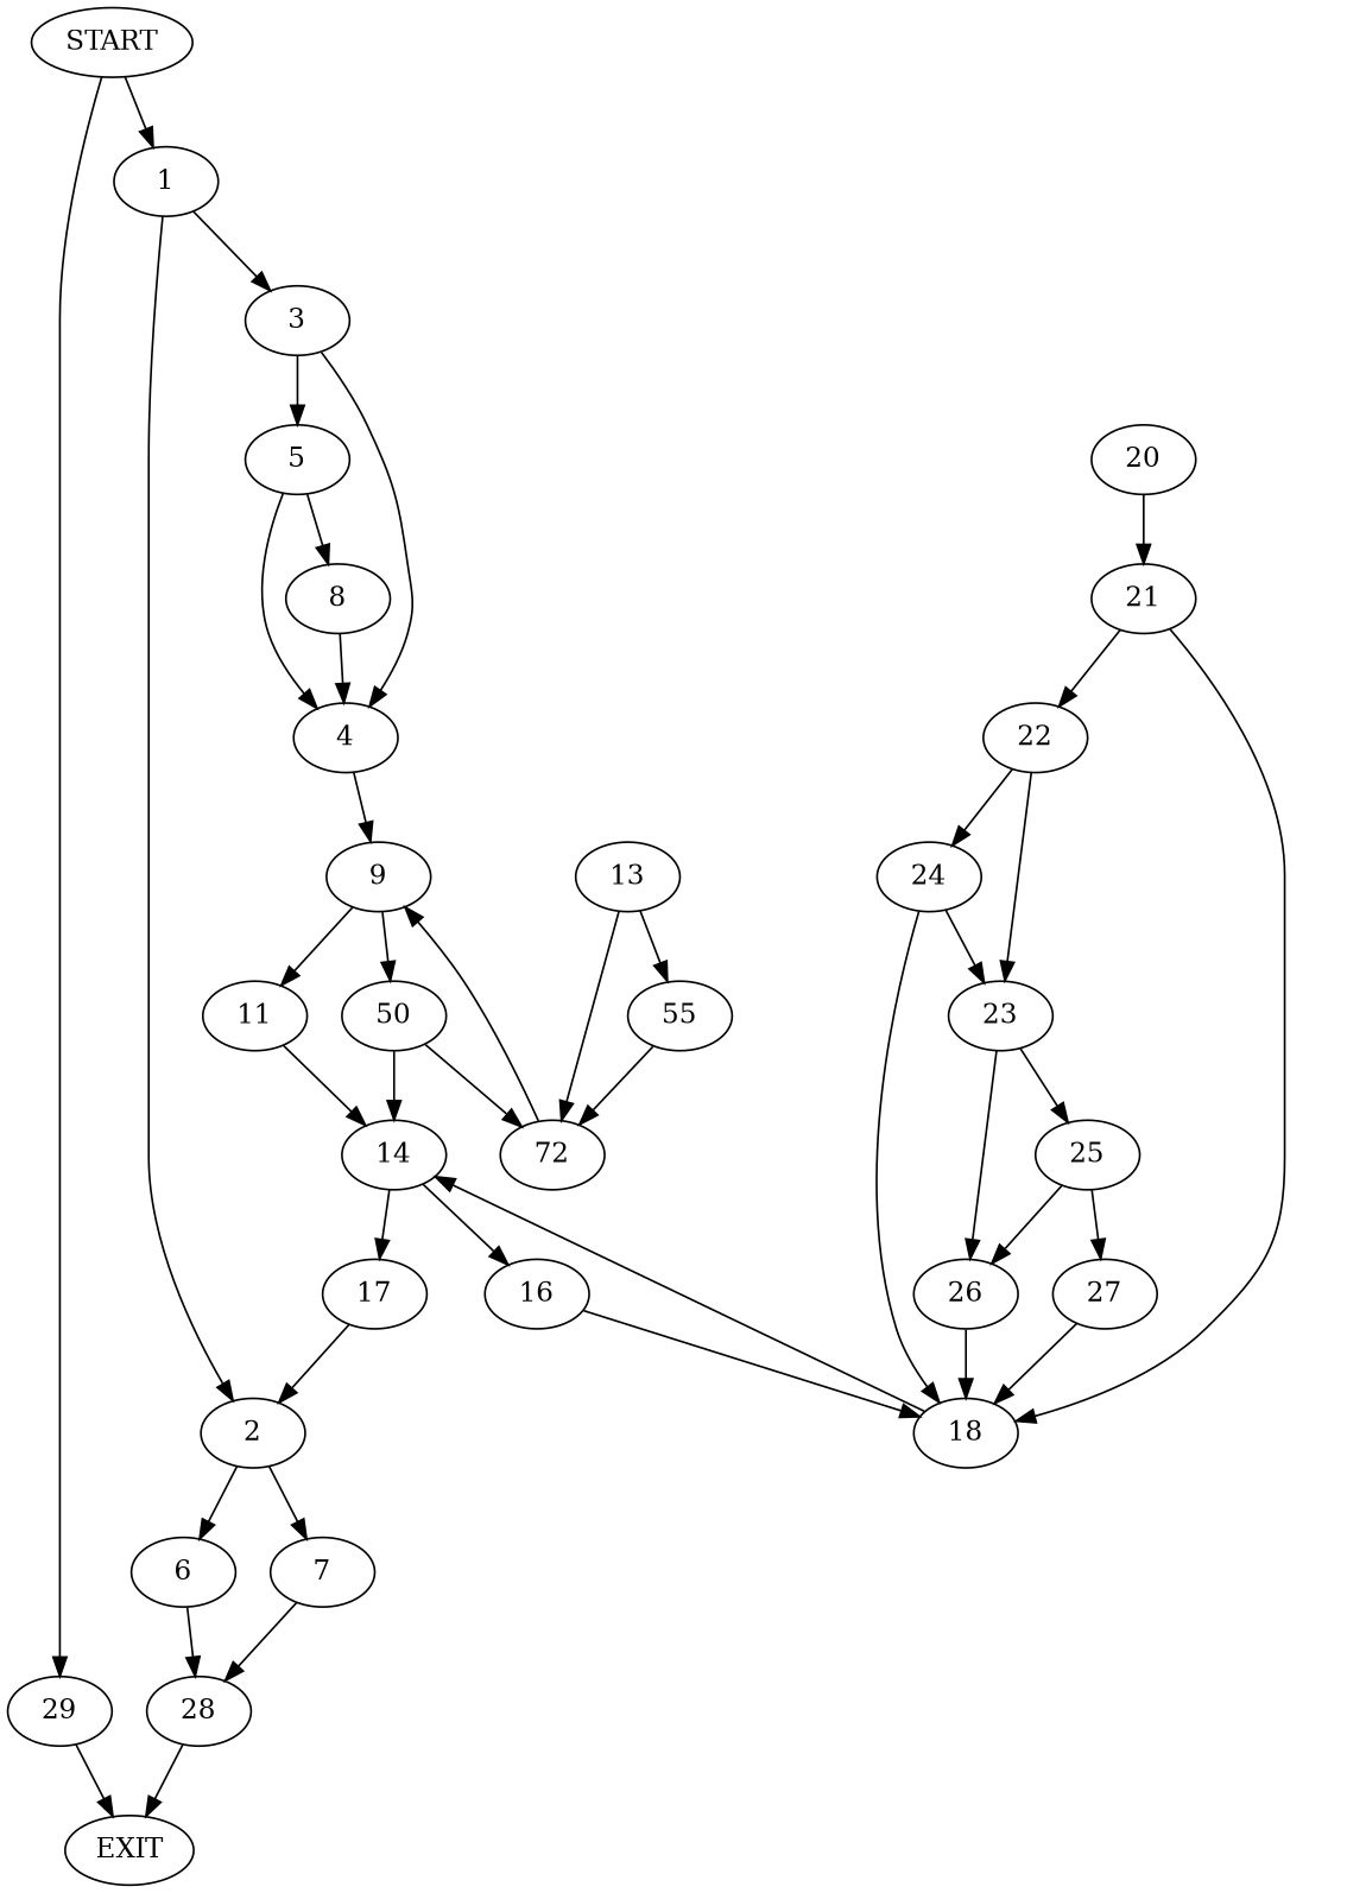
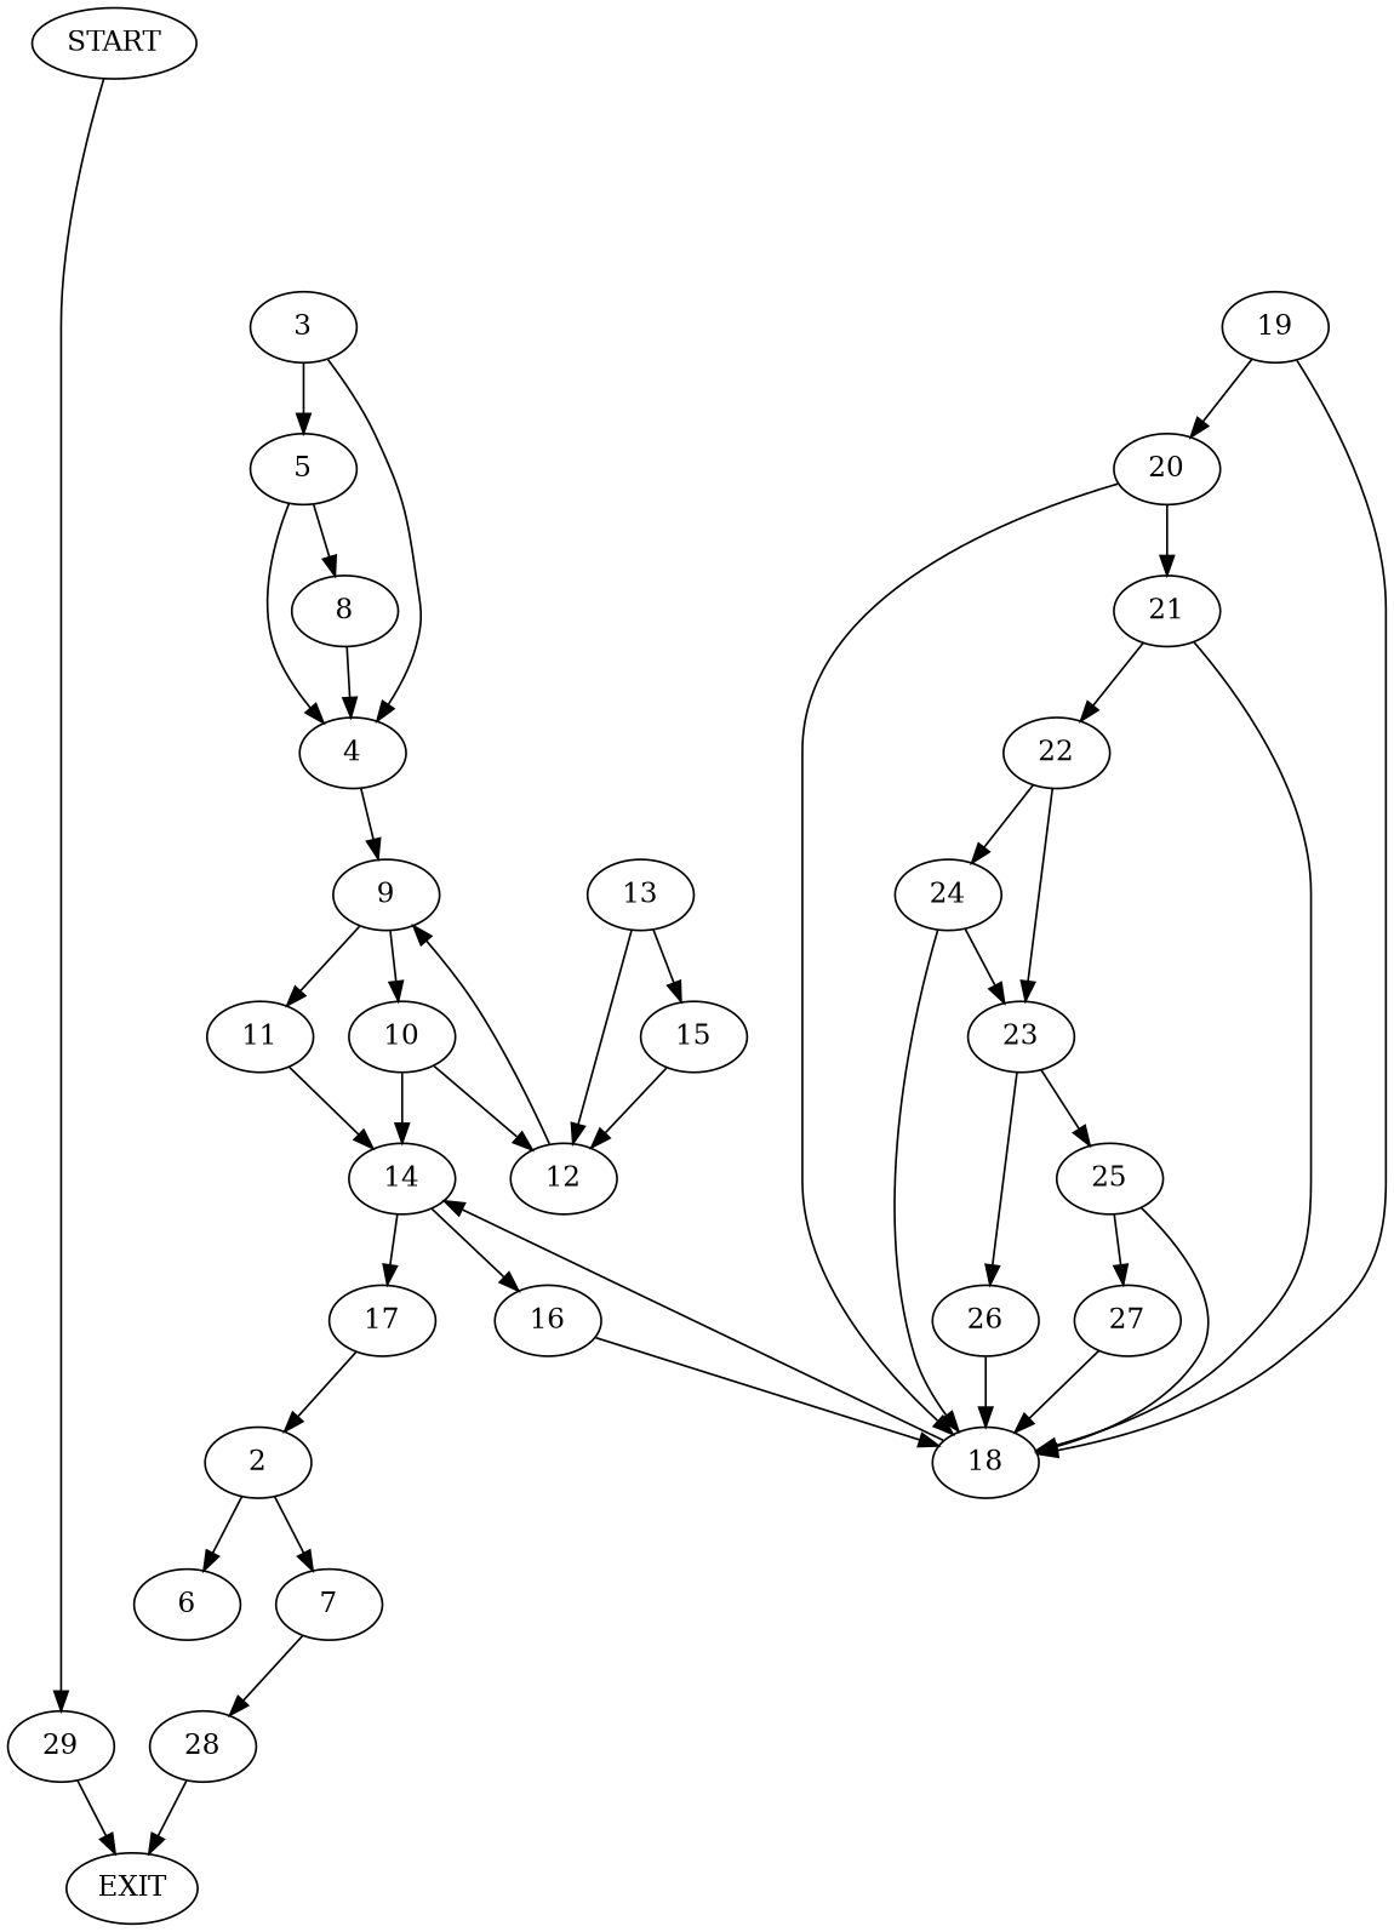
  digraph {
    n1 [label=START]
-   1
    29
    2
    3
    n6 [label=EXIT]
    6
    7
    4
    5
    28
    9
    8
-   10 [label=50]
+   10
    11
-   12 [label=72]
+   12
    14
    13
-   15 [label=55]
+   15
    16
    17
    18
+   19
    20
    21
    22
    23
    24
    25
    26
    27
-   n1 -> 1
    n1 -> 29
-   1 -> 2
-   1 -> 3
    29 -> n6
    2 -> 6
    2 -> 7
    3 -> 4
    3 -> 5
-   6 -> 28
    7 -> 28
    4 -> 9
    5 -> 4
    5 -> 8
    28 -> n6
    9 -> 10
    9 -> 11
    8 -> 4
    10 -> 12
    10 -> 14
    11 -> 14
    12 -> 9
    14 -> 16
    14 -> 17
    13 -> 12
    13 -> 15
    15 -> 12
    16 -> 18
    17 -> 2
    18 -> 14
+   19 -> 18
+   19 -> 20
+   20 -> 18
    20 -> 21
    21 -> 18
    21 -> 22
    22 -> 23
    22 -> 24
    23 -> 25
    23 -> 26
    24 -> 18
    24 -> 23
-   25 -> 26
+   25 -> 18
    25 -> 27
    26 -> 18
    27 -> 18
  }
